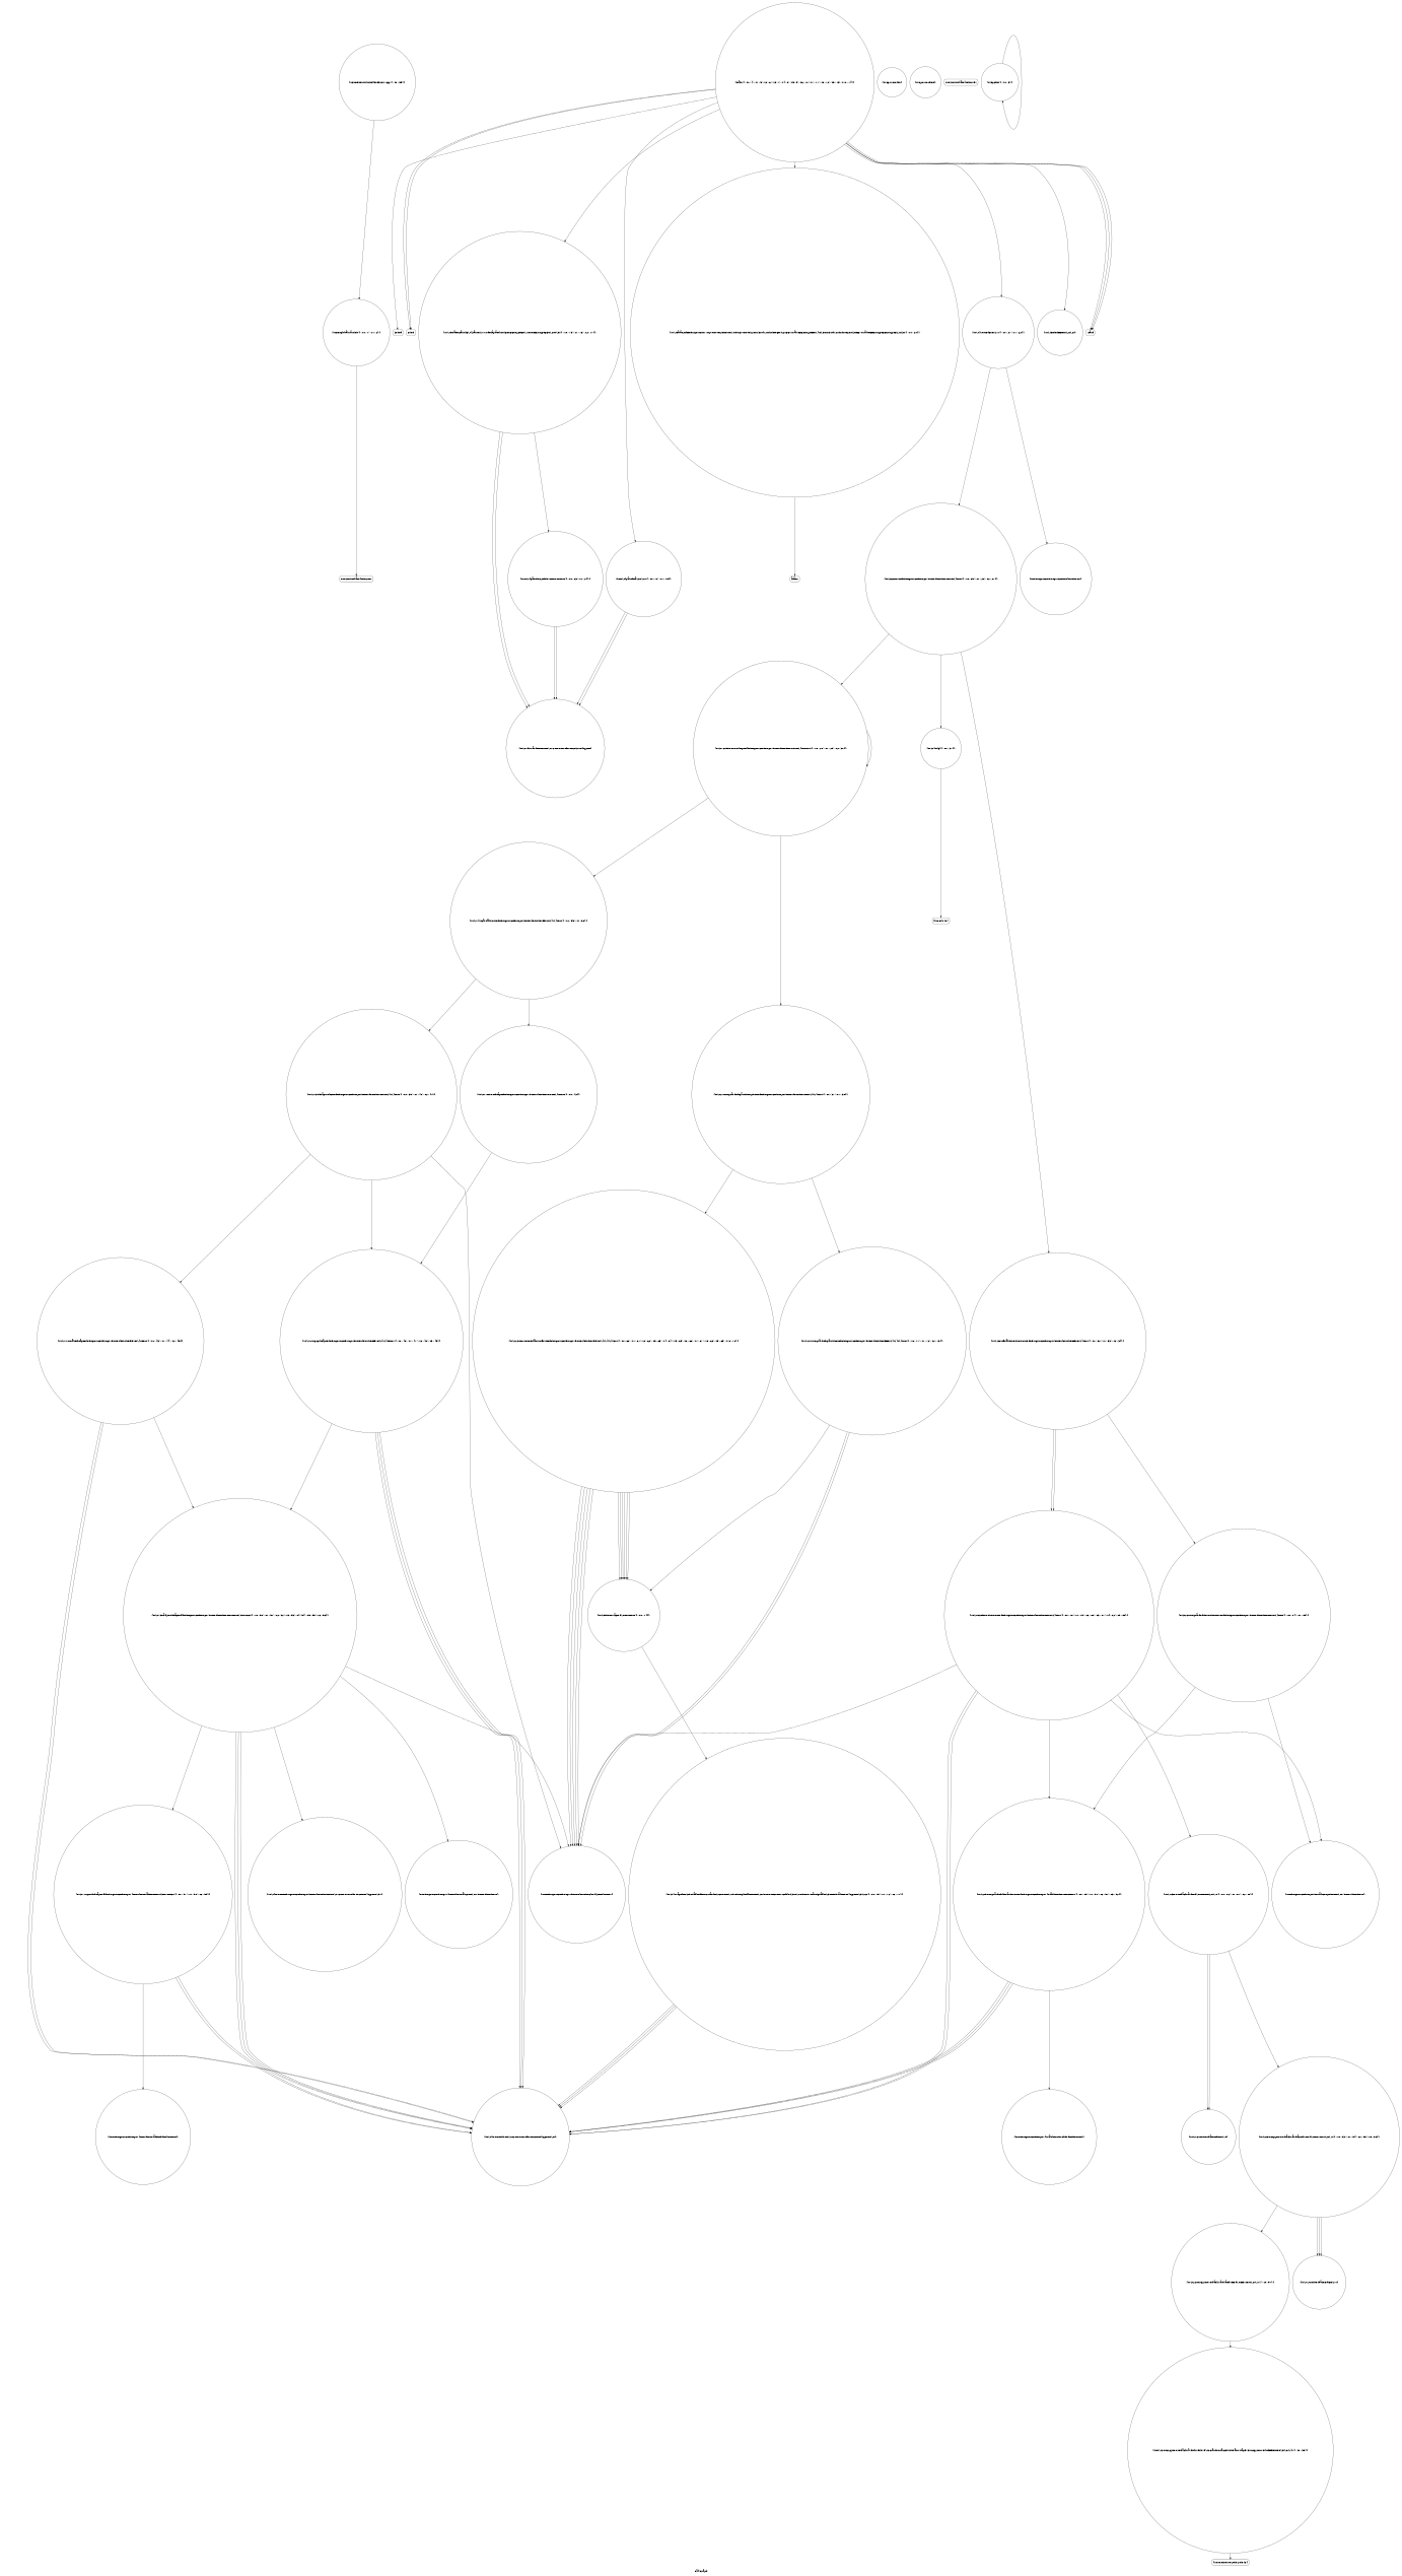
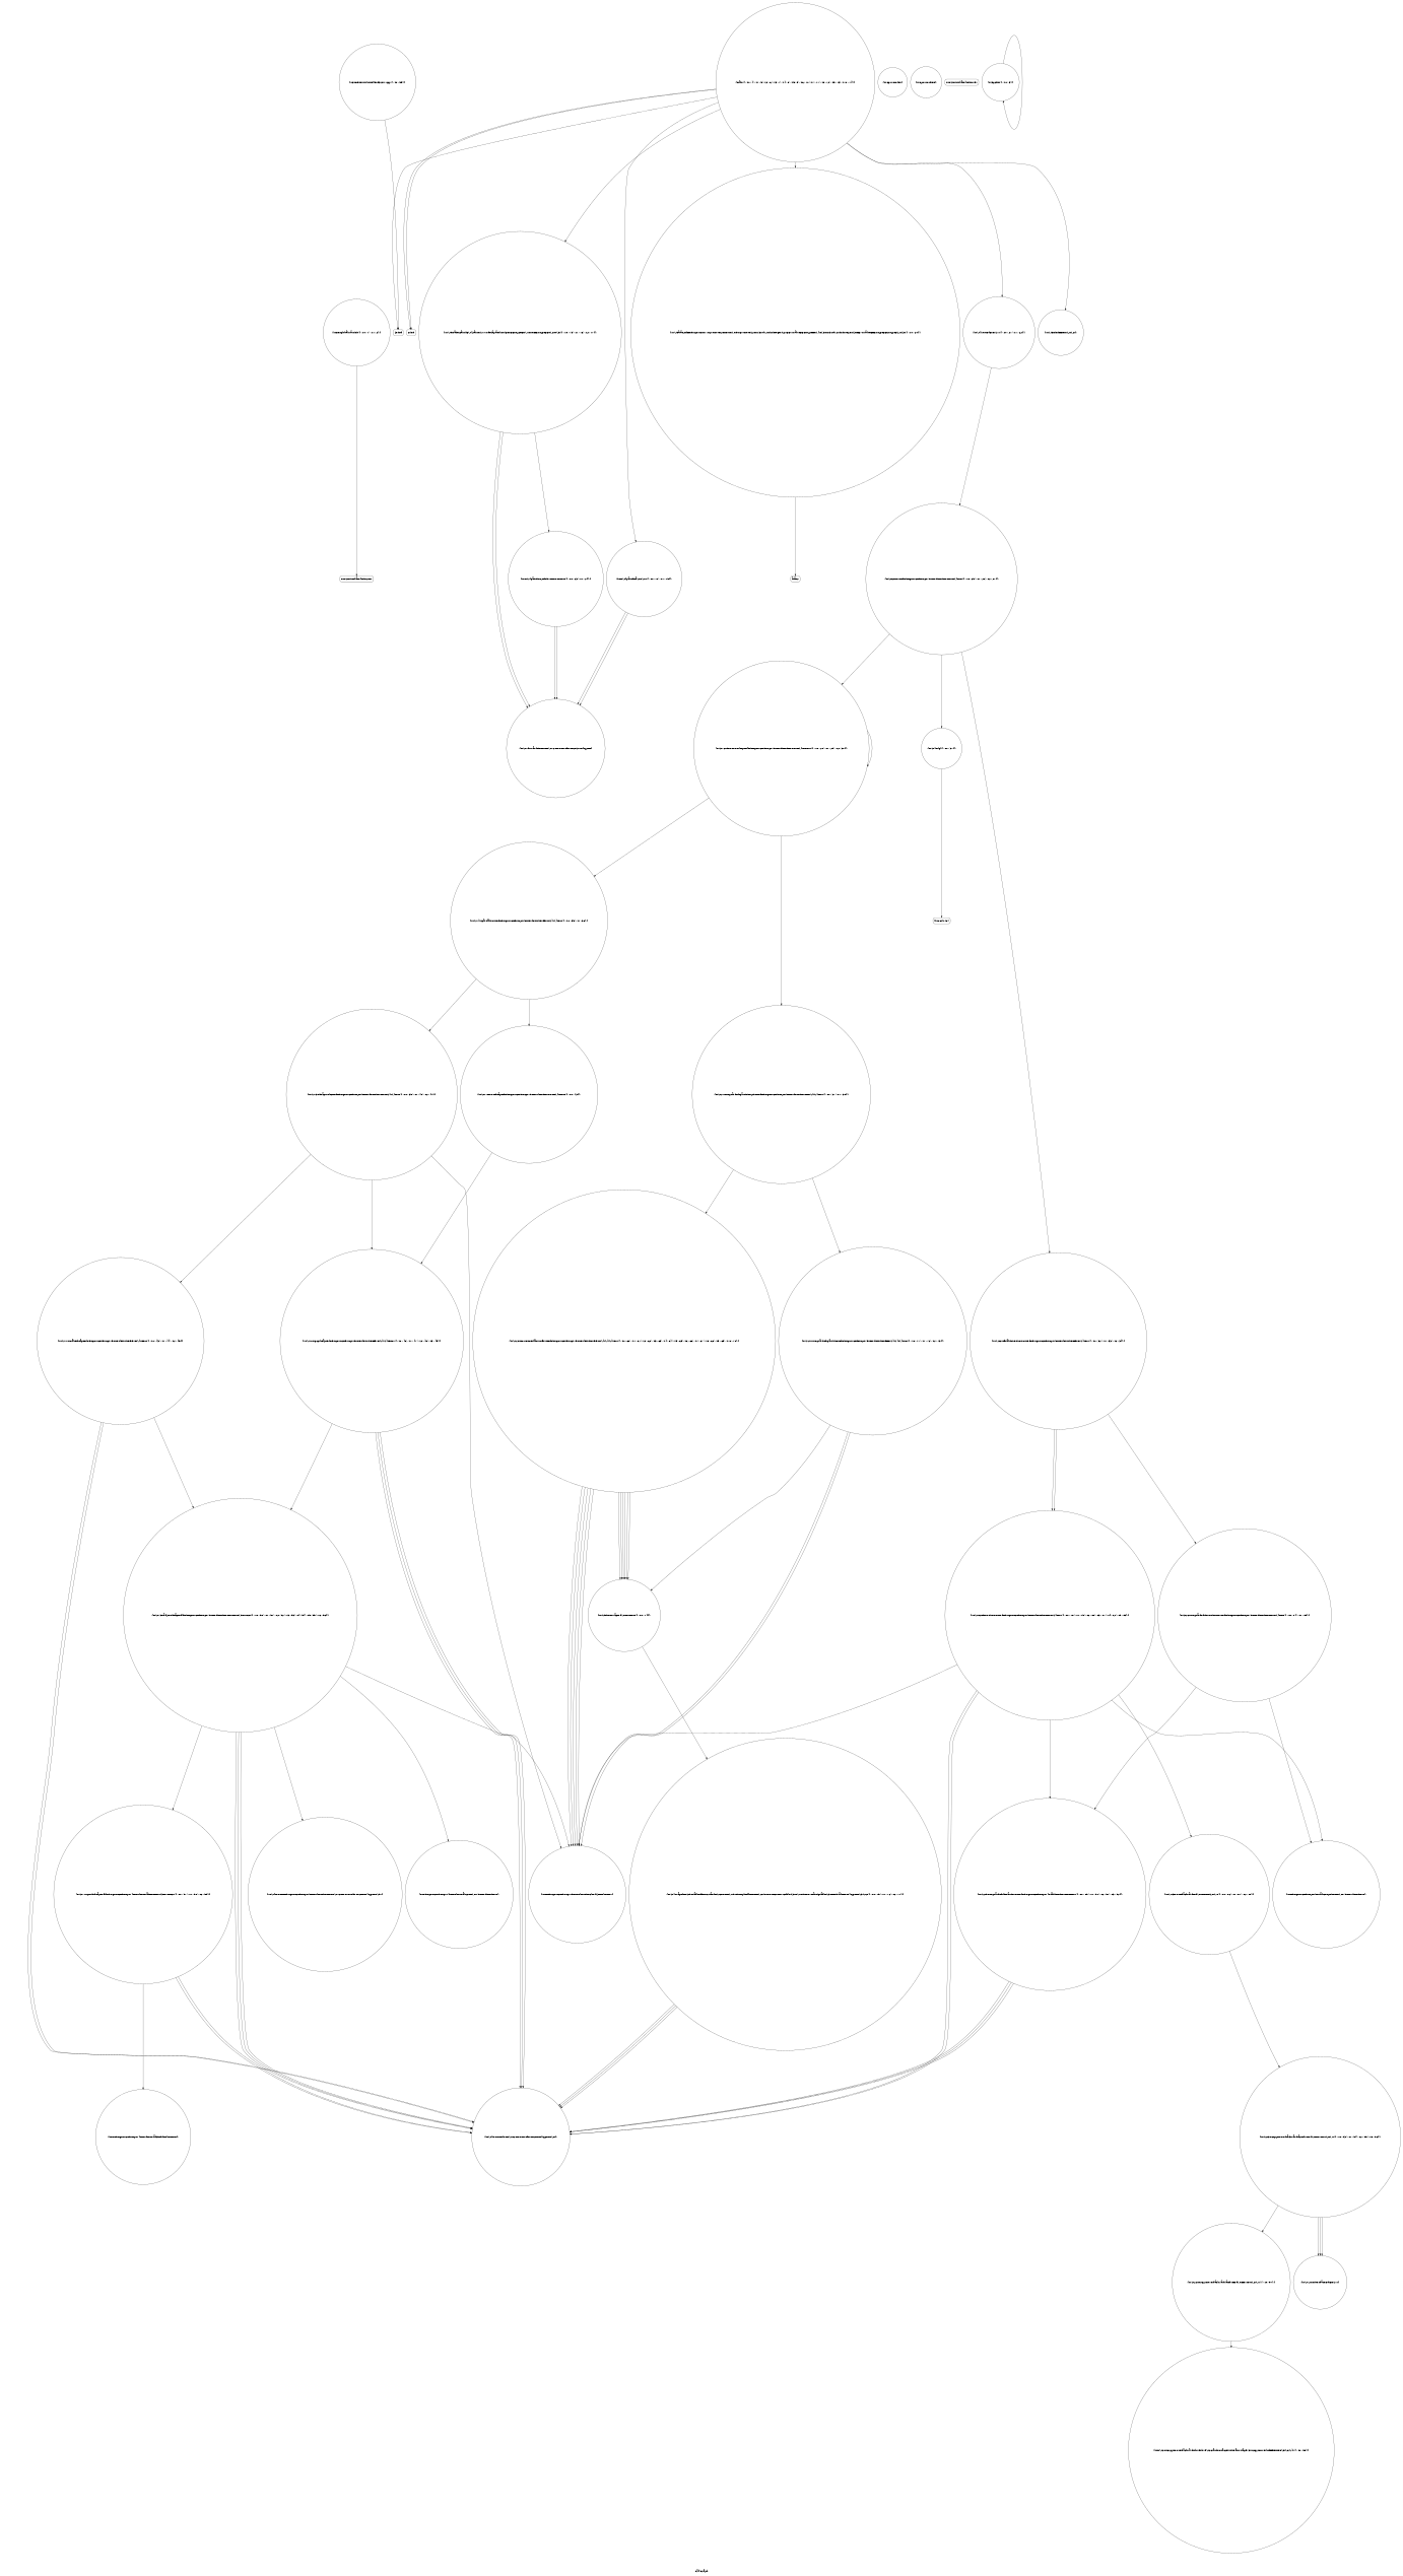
  digraph {
    label="Call Graph"
    node [shape=circle]
    edge [color=black tailport=s0]
    n1 [label="{__cxx_global_var_init|{<s0>1|<s1>2}}"]
    n2 [label="{_ZNSt8ios_base4InitC1Ev}" shape=Mrecord]
    n3 [label="{_ZSt25__unguarded_linear_insertIPdN9__gnu_cxx5__ops14_Val_less_iterEEvT_T0_|{<s0>89|<s1>90|<s2>91|<s3>92}}"]
    n4 [label="{_ZSt4moveIRdEONSt16remove_referenceIT_E4typeEOS2_}"]
-   n5 [label="{_ZNK9__gnu_cxx5__ops14_Val_less_iterclIdPdEEbRT_T0_}"]
    n6 [label="{main|{<s0>4|<s1>5|<s2>6|<s3>7|<s4>8|<s5>9|<s6>10|<s7>11|<s8>12|<s9>13|<s10>14}}"]
-   n7 [label="{scanf}" shape=Mrecord]
    n8 [label="{printf}" shape=Mrecord]
    n9 [label="{fprintf}" shape=Mrecord]
    n10 [label="{_ZSt9make_pairIiiESt4pairINSt17__decay_and_stripIT_E6__typeENS1_IT0_E6__typeEEOS2_OS5_|{<s0>15|<s1>16|<s2>17}}"]
    n11 [label="{_ZNSt4pairIiiEaSEOS0_|{<s0>18|<s1>19}}"]
    n12 [label="{_ZSt5atan2IiiEN9__gnu_cxx11__promote_2IT_T0_NS0_9__promoteIS2_Xsr3std12__is_integerIS2_EE7__valueEE6__typeENS4_IS3_Xsr3std12__is_integerIS3_EE7__valueEE6__typeEE6__typeES2_S3_|{<s0>20}}"]
    n13 [label="{_ZSt4sortIPdEvT_S1_|{<s0>21|<s1>22}}"]
    n14 [label="{_ZSt3minIiERKT_S2_S2_}"]
    n15 [label="{_ZSt7forwardIiEOT_RNSt16remove_referenceIS0_E4typeE}"]
    n16 [label="{_ZNSt4pairIiiEC2IiiLb1EEEOT_OT0_|{<s0>23|<s1>24}}"]
    n17 [label="{atan2}" shape=Mrecord]
-   n18 [label="{_ZN9__gnu_cxx5__ops16__iter_less_iterEv}"]
    n19 [label="{_ZSt6__sortIPdN9__gnu_cxx5__ops15_Iter_less_iterEEvT_S4_T0_|{<s0>25|<s1>26|<s2>27}}"]
    n20 [label="{_ZSt16__introsort_loopIPdlN9__gnu_cxx5__ops15_Iter_less_iterEEvT_S4_T0_T1_|{<s0>28|<s1>29|<s2>30}}"]
    n21 [label="{_ZSt4__lgl|{<s0>31}}"]
    n22 [label="{_ZSt22__final_insertion_sortIPdN9__gnu_cxx5__ops15_Iter_less_iterEEvT_S4_T0_|{<s0>32|<s1>33|<s2>34}}"]
-   n23 [label="{llvm.memmove.p0i8.p0i8.i64}" shape=Mrecord]
    n24 [label="{_ZSt14__partial_sortIPdN9__gnu_cxx5__ops15_Iter_less_iterEEvT_S4_S4_T0_|{<s0>35|<s1>36}}"]
    n25 [label="{_ZSt27__unguarded_partition_pivotIPdN9__gnu_cxx5__ops15_Iter_less_iterEET_S4_S4_T0_|{<s0>37|<s1>38}}"]
    n26 [label="{llvm.ctlz.i64}" shape=Mrecord]
    n27 [label="{_ZSt16__insertion_sortIPdN9__gnu_cxx5__ops15_Iter_less_iterEEvT_S4_T0_|{<s0>78|<s1>79|<s2>80|<s3>81|<s4>82|<s5>83}}"]
    n28 [label="{_ZSt26__unguarded_insertion_sortIPdN9__gnu_cxx5__ops15_Iter_less_iterEEvT_S4_T0_|{<s0>84|<s1>85}}"]
    n29 [label="{_ZSt13__heap_selectIPdN9__gnu_cxx5__ops15_Iter_less_iterEEvT_S4_S4_T0_|{<s0>39|<s1>40|<s2>41}}"]
    n30 [label="{_ZSt11__sort_heapIPdN9__gnu_cxx5__ops15_Iter_less_iterEEvT_S4_RT0_|{<s0>42}}"]
    n31 [label="{_ZSt22__move_median_to_firstIPdN9__gnu_cxx5__ops15_Iter_less_iterEEvT_S4_S4_S4_T0_|{<s0>60|<s1>61|<s2>62|<s3>63|<s4>64|<s5>65|<s6>66|<s7>67|<s8>68|<s9>69|<s10>70}}"]
    n32 [label="{_ZSt21__unguarded_partitionIPdN9__gnu_cxx5__ops15_Iter_less_iterEET_S4_S4_S4_T0_|{<s0>71|<s1>72|<s2>73}}"]
    n33 [label="{_ZSt11__make_heapIPdN9__gnu_cxx5__ops15_Iter_less_iterEEvT_S4_RT0_|{<s0>43|<s1>44|<s2>45}}"]
    n34 [label="{_ZNK9__gnu_cxx5__ops15_Iter_less_iterclIPdS3_EEbT_T0_}"]
    n35 [label="{_ZSt10__pop_heapIPdN9__gnu_cxx5__ops15_Iter_less_iterEEvT_S4_S4_RT0_|{<s0>46|<s1>47|<s2>48|<s3>49}}"]
    n36 [label="{_ZSt9iter_swapIPdS0_EvT_T0_|{<s0>74}}"]
    n37 [label="{_ZSt13__adjust_heapIPdldN9__gnu_cxx5__ops15_Iter_less_iterEEvT_T0_S5_T1_T2_|{<s0>50|<s1>51|<s2>52|<s3>53|<s4>54|<s5>55|<s6>56}}"]
    n38 [label="{_ZSt11__push_heapIPdldN9__gnu_cxx5__ops14_Iter_less_valEEvT_T0_S5_T1_RT2_|{<s0>57|<s1>58|<s2>59}}"]
    n39 [label="{_ZSt4moveIRN9__gnu_cxx5__ops15_Iter_less_iterEEONSt16remove_referenceIT_E4typeEOS5_}"]
    n40 [label="{_ZN9__gnu_cxx5__ops14_Iter_less_valC2ENS0_15_Iter_less_iterE}"]
    n41 [label="{_ZNK9__gnu_cxx5__ops14_Iter_less_valclIPddEEbT_RT0_}"]
    n42 [label="{_ZSt13move_backwardIPdS0_ET0_T_S2_S1_|{<s0>86|<s1>87|<s2>88}}"]
    n43 [label="{_ZN9__gnu_cxx5__ops15__val_comp_iterENS0_15_Iter_less_iterE}"]
    n44 [label="{_ZSt23__copy_move_backward_a2ILb1EPdS0_ET1_T0_S2_S1_|{<s0>93|<s1>94|<s2>95|<s3>96}}"]
-   n45 [label="{_ZSt12__miter_baseIPdET_S1_}"]
    n46 [label="{_ZSt22__copy_move_backward_aILb1EPdS0_ET1_T0_S2_S1_|{<s0>97}}"]
    n47 [label="{_ZSt12__niter_baseIPdET_S1_}"]
    n48 [label="{_Z6powmodxx}"]
    n49 [label="{_ZNSt20__copy_move_backwardILb1ELb1ESt26random_access_iterator_tagE13__copy_move_bIdEEPT_PKS3_S6_S4_|{<s0>98}}"]
    n50 [label="{_ZSt4swapIdENSt9enable_ifIXsr6__and_ISt6__not_ISt15__is_tuple_likeIT_EESt21is_move_constructibleIS3_ESt18is_move_assignableIS3_EEE5valueEvE4typeERS3_SC_|{<s0>75|<s1>76|<s2>77}}"]
    n51 [label="{_Z6powmodxxx}"]
    n52 [label="{_ZNSt8ios_base4InitD1Ev}" shape=Mrecord]
    n53 [label="{_GLOBAL__sub_I_xllend3_2_1.cpp|{<s0>99}}"]
    n54 [label="{_Z3gcdxx|{<s0>3}}"]
    n1 -> n2
    n3 -> n4
    n3 -> n4 [tailport=s2]
    n3 -> n4 [tailport=s3]
-   n3 -> n5 [tailport=s1]
-   n6 -> n7
-   n6 -> n7 [tailport=s3]
-   n6 -> n7 [tailport=s4]
    n6 -> n8 [tailport=s1]
    n6 -> n8 [tailport=s10]
    n6 -> n9 [tailport=s2]
    n6 -> n10 [tailport=s5]
    n6 -> n11 [tailport=s6]
    n6 -> n12 [tailport=s7]
    n6 -> n13 [tailport=s8]
    n6 -> n14 [tailport=s9]
    n10 -> n15
    n10 -> n15 [tailport=s1]
    n10 -> n16 [tailport=s2]
    n11 -> n15
    n11 -> n15 [tailport=s1]
    n12 -> n17
-   n13 -> n18
    n13 -> n19 [tailport=s1]
    n16 -> n15
    n16 -> n15 [tailport=s1]
    n19 -> n20 [tailport=s1]
    n19 -> n21
    n19 -> n22 [tailport=s2]
    n20 -> n20 [tailport=s2]
    n20 -> n24
    n20 -> n25 [tailport=s1]
    n21 -> n26
    n22 -> n27
    n22 -> n27 [tailport=s2]
    n22 -> n28 [tailport=s1]
    n24 -> n29
    n24 -> n30 [tailport=s1]
    n25 -> n31
    n25 -> n32 [tailport=s1]
    n27 -> n3 [tailport=s5]
    n27 -> n4 [tailport=s1]
    n27 -> n4 [tailport=s3]
    n27 -> n34
    n27 -> n42 [tailport=s2]
    n27 -> n43 [tailport=s4]
    n28 -> n3 [tailport=s1]
    n28 -> n43
    n29 -> n33
    n29 -> n34 [tailport=s1]
    n29 -> n35 [tailport=s2]
    n30 -> n35
    n31 -> n34
    n31 -> n34 [tailport=s1]
    n31 -> n34 [tailport=s3]
    n31 -> n34 [tailport=s6]
    n31 -> n34 [tailport=s8]
    n31 -> n36 [tailport=s2]
    n31 -> n36 [tailport=s4]
    n31 -> n36 [tailport=s5]
    n31 -> n36 [tailport=s7]
    n31 -> n36 [tailport=s9]
    n31 -> n36 [tailport=s10]
    n32 -> n34
    n32 -> n34 [tailport=s1]
    n32 -> n36 [tailport=s2]
    n33 -> n4
    n33 -> n4 [tailport=s1]
    n33 -> n37 [tailport=s2]
    n35 -> n4
    n35 -> n4 [tailport=s1]
    n35 -> n4 [tailport=s2]
    n35 -> n37 [tailport=s3]
    n36 -> n50
    n37 -> n4 [tailport=s1]
    n37 -> n4 [tailport=s2]
    n37 -> n4 [tailport=s5]
    n37 -> n34
    n37 -> n38 [tailport=s6]
    n37 -> n39 [tailport=s3]
    n37 -> n40 [tailport=s4]
    n38 -> n4 [tailport=s1]
    n38 -> n4 [tailport=s2]
    n38 -> n41
    n42 -> n44 [tailport=s2]
-   n42 -> n45
-   n42 -> n45 [tailport=s1]
    n44 -> n46 [tailport=s3]
    n44 -> n47
    n44 -> n47 [tailport=s1]
    n44 -> n47 [tailport=s2]
    n46 -> n49
-   n49 -> n23
    n50 -> n4
    n50 -> n4 [tailport=s1]
    n50 -> n4 [tailport=s2]
-   n53 -> n1
+   n53 -> n9
    n54 -> n54
  }
